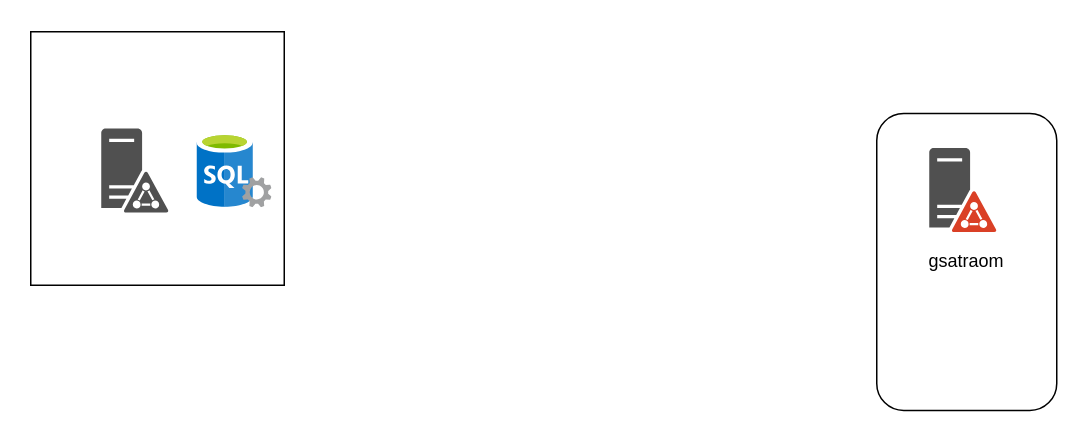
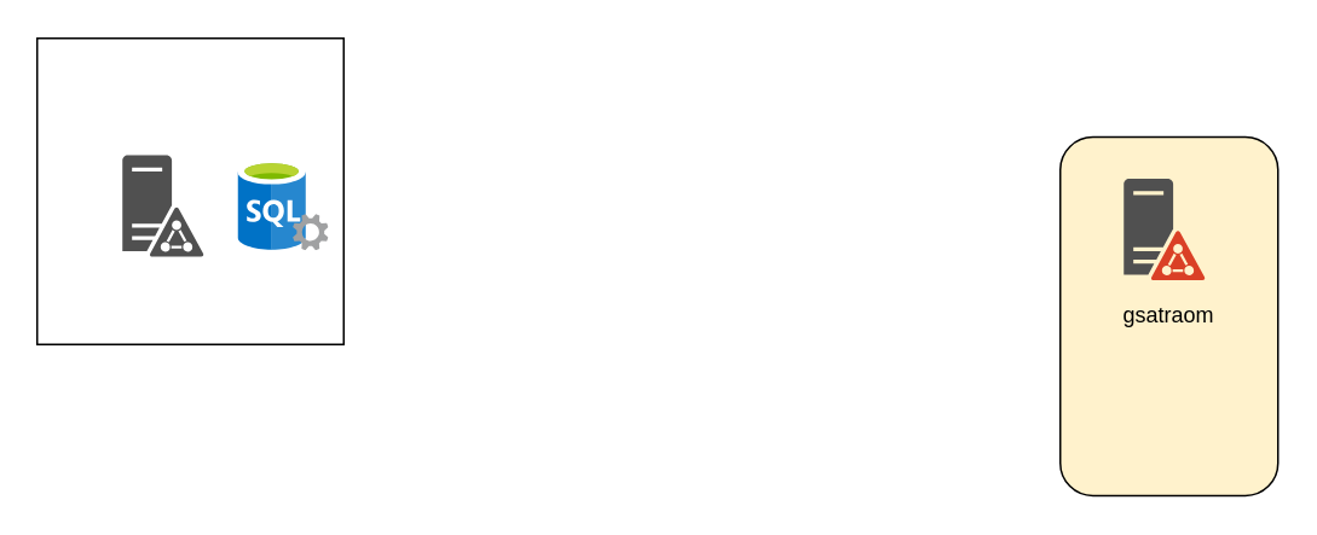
  <mxCell id="0" />
  <mxCell id="1" parent="0" />
  <mxCell id="2" value="" style="whiteSpace=wrap;html=1;aspect=fixed;" vertex="1" parent="1"><mxGeometry x="20" y="20.5" width="169" height="169" as="geometry" /></mxCell>
  <mxCell id="3" value="" style="pointerEvents=1;shadow=0;dashed=0;html=1;strokeColor=none;fillColor=#505050;labelPosition=center;verticalLabelPosition=bottom;verticalAlign=top;outlineConnect=0;align=center;shape=mxgraph.office.servers.active_directory_federation_services_server;" vertex="1" parent="1"><mxGeometry x="67" y="85" width="45" height="56" as="geometry" /></mxCell>
  <mxCell id="4" value="" style="aspect=fixed;html=1;points=[];align=center;image;fontSize=12;image=img/lib/mscae/SQL_Servers.svg;" vertex="1" parent="1"><mxGeometry x="131" y="88" width="50" height="50" as="geometry" /></mxCell>
- <mxCell id="5" value="gsatraom" style="rounded=1;whiteSpace=wrap;html=1;" vertex="1" parent="1"><mxGeometry x="584" y="75" width="120" height="198" as="geometry" /></mxCell>
+ <mxCell id="5" value="gsatraom" style="rounded=1;whiteSpace=wrap;html=1;fillColor=#fff2cc;" vertex="1" parent="1"><mxGeometry x="584" y="75" width="120" height="198" as="geometry" /></mxCell>
  <mxCell id="6" value="" style="pointerEvents=1;shadow=0;dashed=0;html=1;strokeColor=none;fillColor=#505050;labelPosition=center;verticalLabelPosition=bottom;verticalAlign=top;outlineConnect=0;align=center;shape=mxgraph.office.servers.active_directory_federation_services_server_orange;" vertex="1" parent="1"><mxGeometry x="619" y="98" width="45" height="56" as="geometry" /></mxCell>
